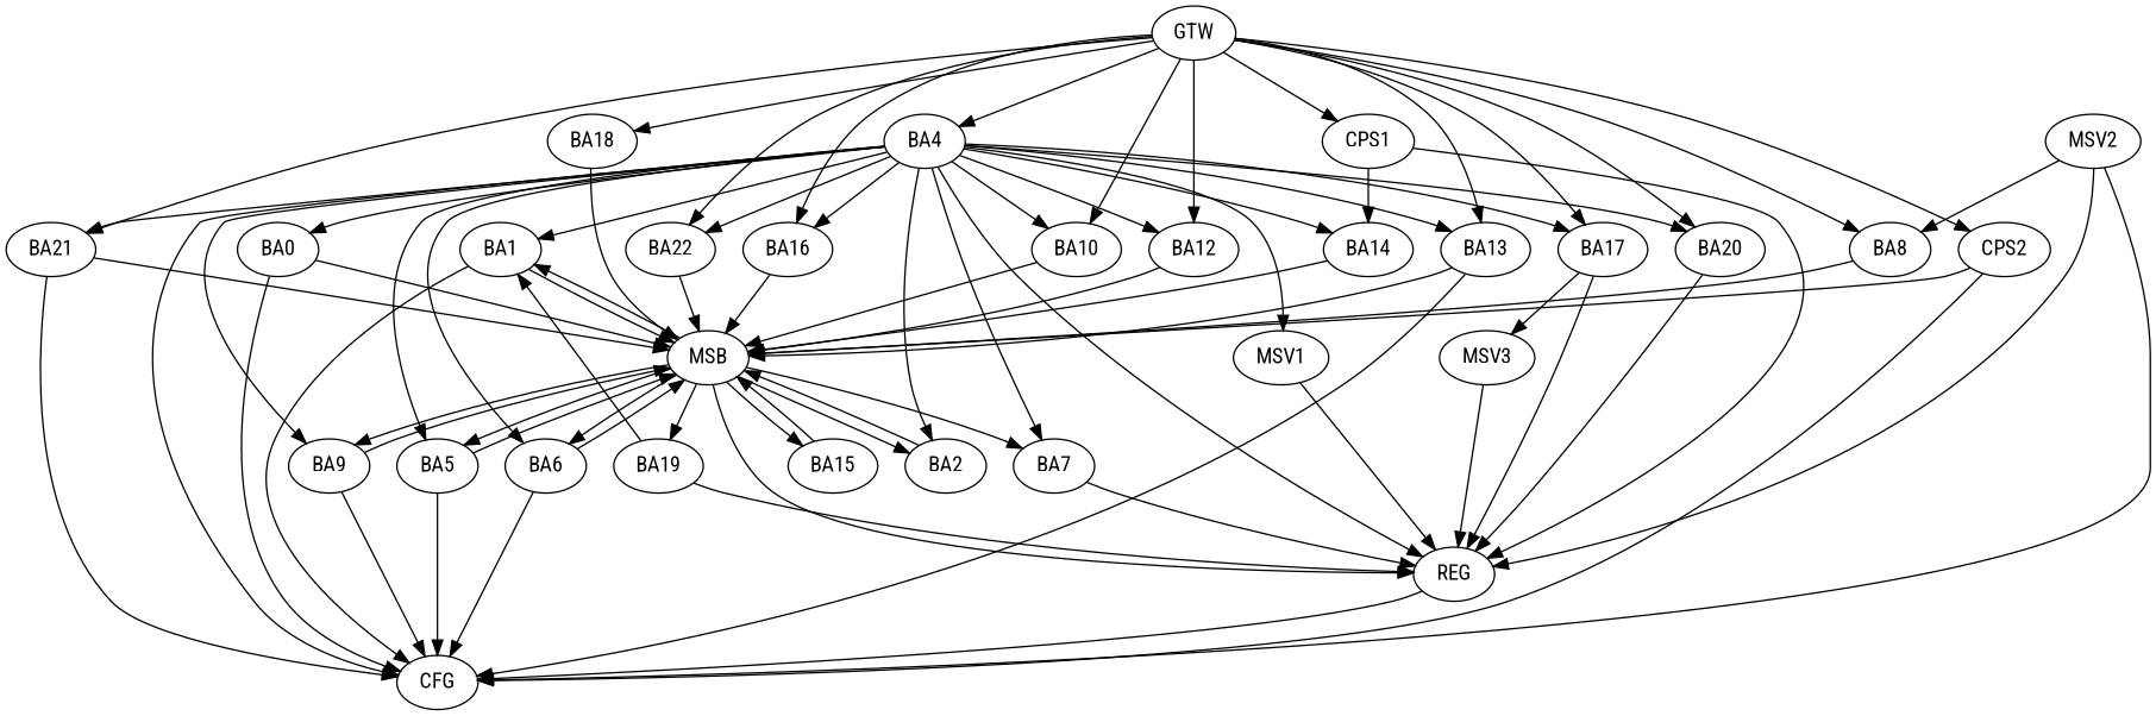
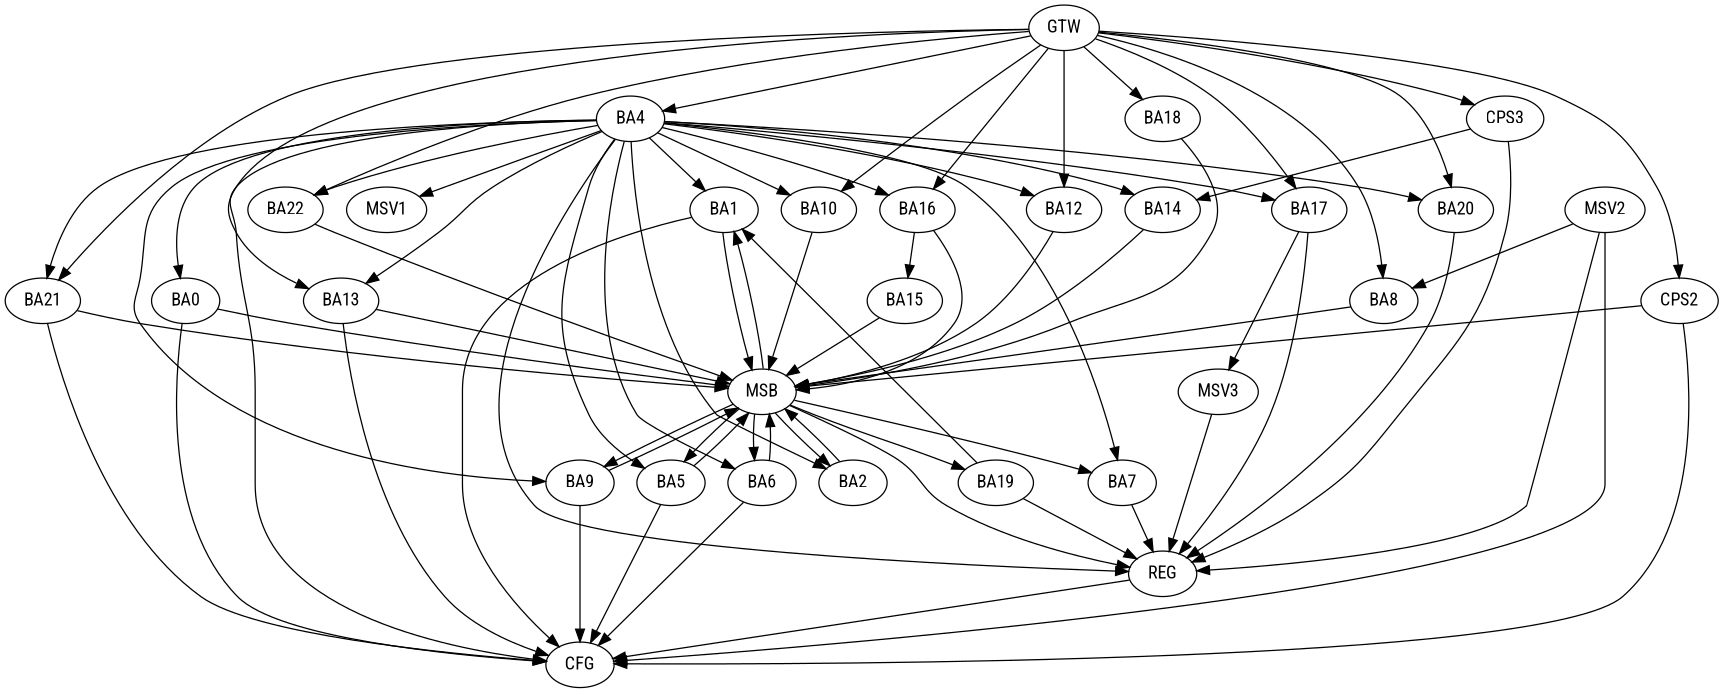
  strict digraph {
    fontname="Roboto Condensed"
    node [fontname="Roboto Condensed"]
    edge [fontname="Roboto Condensed"]
    n1 [label=BA1]
    n2 [label=MSB]
    n3 [label=CFG]
    n4 [label=BA2]
    n5 [label=BA5]
    n6 [label=BA6]
    n7 [label=BA7]
    n8 [label=BA9]
    n9 [label=REG]
    n10 [label=BA15]
    n11 [label=BA19]
    n12 [label=BA0]
    n13 [label=BA4]
    n14 [label=BA10]
    n15 [label=BA12]
    n16 [label=BA13]
    n17 [label=BA14]
    n18 [label=BA16]
    n19 [label=BA17]
    n20 [label=BA20]
    n21 [label=BA21]
    n22 [label=BA22]
    n23 [label=MSV1]
    n24 [label=MSV3]
    n25 [label=BA8]
    n26 [label=MSV2]
    n27 [label=BA18]
-   n28 [label=CPS1]
+   n28 [label=CPS3]
    n29 [label=CPS2]
    n30 [label=GTW]
    n1 -> n2
    n1 -> n3
    n2 -> n1
    n2 -> n4
    n2 -> n5
    n2 -> n6
    n2 -> n7
    n2 -> n8
    n2 -> n9
-   n2 -> n10
+   n18 -> n10
    n2 -> n11
    n4 -> n2
    n5 -> n2
    n5 -> n3
    n6 -> n2
    n6 -> n3
    n7 -> n9
    n8 -> n2
    n8 -> n3
    n9 -> n3
    n10 -> n2
    n11 -> n1
    n11 -> n9
    n12 -> n2
    n12 -> n3
    n13 -> n1
    n13 -> n3
    n13 -> n4
    n13 -> n5
    n13 -> n6
    n13 -> n7
    n13 -> n8
    n13 -> n9
    n13 -> n12
    n13 -> n14
    n13 -> n15
    n13 -> n16
    n13 -> n17
    n13 -> n18
    n13 -> n19
    n13 -> n20
    n13 -> n21
    n13 -> n22
    n13 -> n23
    n14 -> n2
    n15 -> n2
    n16 -> n2
    n16 -> n3
    n17 -> n2
    n18 -> n2
    n19 -> n9
    n19 -> n24
    n20 -> n9
    n21 -> n2
    n21 -> n3
    n22 -> n2
-   n23 -> n9
    n24 -> n9
    n25 -> n2
    n26 -> n3
    n26 -> n9
    n26 -> n25
    n27 -> n2
    n28 -> n9
    n28 -> n17
    n29 -> n2
    n29 -> n3
    n30 -> n13
    n30 -> n14
    n30 -> n15
    n30 -> n16
    n30 -> n18
    n30 -> n19
    n30 -> n20
    n30 -> n21
    n30 -> n22
    n30 -> n25
    n30 -> n27
    n30 -> n28
    n30 -> n29
  }
